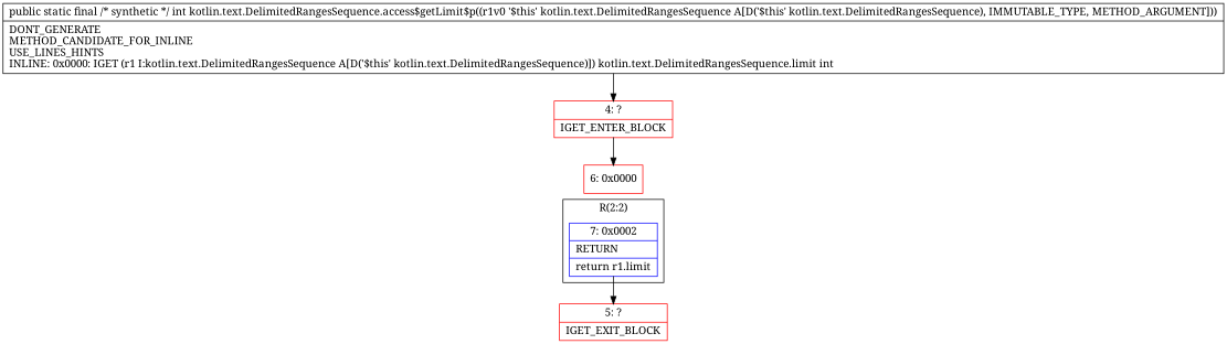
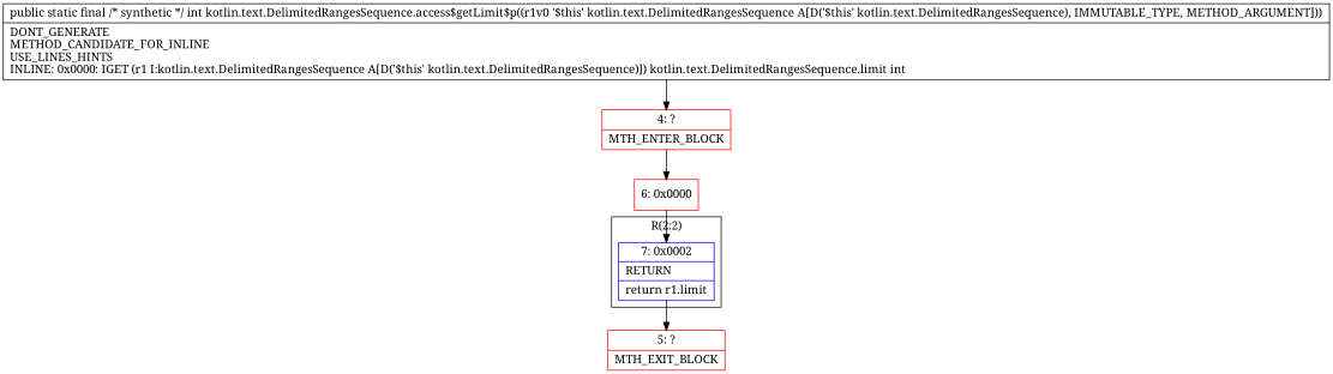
  digraph {
    fontname="Noto Serif"
    node [color=red fontname="Noto Serif" shape=record]
    edge [fontname="Noto Serif"]
    n1 [color=blue label="{7\:\ 0x0002|RETURN\l|return r1.limit\l}"]
-   n2 [label="{5\:\ ?|IGET_EXIT_BLOCK\l}"]
-   n3 [label="{4\:\ ?|IGET_ENTER_BLOCK\l}"]
+   n2 [label="{5\:\ ?|MTH_EXIT_BLOCK\l}"]
+   n3 [label="{4\:\ ?|MTH_ENTER_BLOCK\l}"]
    n4 [label="{6\:\ 0x0000}"]
    n5 [label="{public static final \/* synthetic *\/ int kotlin.text.DelimitedRangesSequence.access$getLimit$p((r1v0 '$this' kotlin.text.DelimitedRangesSequence A[D('$this' kotlin.text.DelimitedRangesSequence), IMMUTABLE_TYPE, METHOD_ARGUMENT]))  | DONT_GENERATE\lMETHOD_CANDIDATE_FOR_INLINE\lUSE_LINES_HINTS\lINLINE: 0x0000: IGET  (r1 I:kotlin.text.DelimitedRangesSequence A[D('$this' kotlin.text.DelimitedRangesSequence)]) kotlin.text.DelimitedRangesSequence.limit int\l}" color=""]
    subgraph cluster_1 {
      label="R(2:2)"
      n1
    }
    n1 -> n2
    n3 -> n4
+   n4 -> n1
    n5 -> n3
  }
